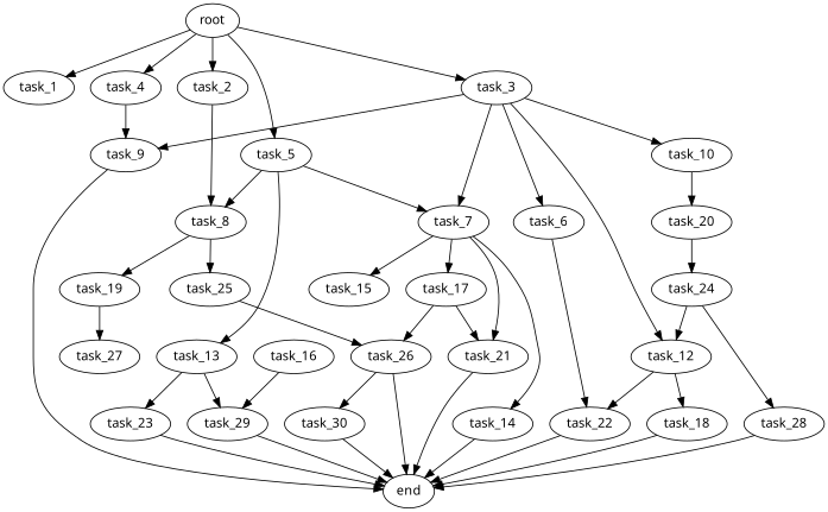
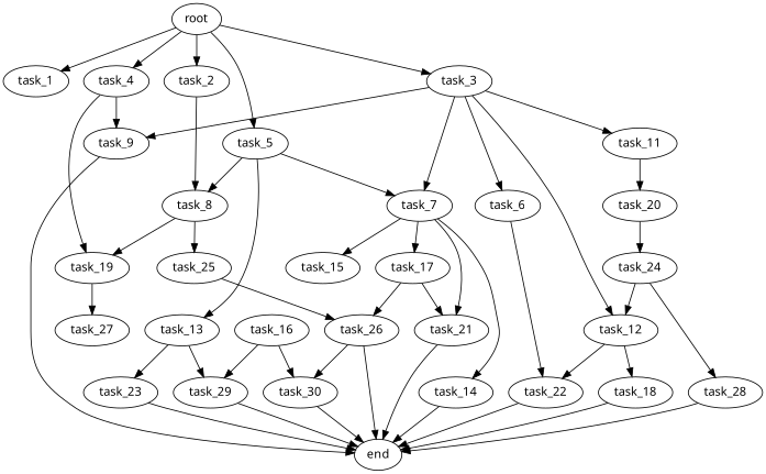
  digraph {
    fontname="Noto Sans"
    node [fontname="Noto Sans"]
    edge [fontname="Noto Sans"]
    root
    task_1
    task_2
    task_3
    task_4
    task_5
    task_8
    task_6
    task_7
    task_9
-   task_10
+   task_10 [label=task_11]
    task_12
    task_19
    task_13
    task_25
    task_22
    task_14
    task_15
    task_17
    task_21
    end
    task_20
    task_18
    task_23
    task_29
    task_27
    task_16
    task_30
    task_26
    task_24
    task_28
    root -> task_1
    root -> task_2
    root -> task_3
    root -> task_4
    root -> task_5
    task_2 -> task_8
    task_3 -> task_6
    task_3 -> task_7
    task_3 -> task_9
    task_3 -> task_10
    task_3 -> task_12
    task_4 -> task_9
+   task_4 -> task_19
    task_5 -> task_8
    task_5 -> task_7
    task_5 -> task_13
    task_8 -> task_19
    task_8 -> task_25
    task_6 -> task_22
    task_7 -> task_14
    task_7 -> task_15
    task_7 -> task_17
    task_7 -> task_21
    task_9 -> end
    task_10 -> task_20
    task_12 -> task_22
    task_12 -> task_18
    task_19 -> task_27
    task_13 -> task_23
    task_13 -> task_29
    task_25 -> task_26
    task_22 -> end
    task_14 -> end
    task_17 -> task_21
    task_17 -> task_26
    task_21 -> end
    task_20 -> task_24
    task_18 -> end
    task_23 -> end
    task_29 -> end
    task_16 -> task_29
+   task_16 -> task_30
    task_30 -> end
    task_26 -> end
    task_26 -> task_30
    task_24 -> task_12
    task_24 -> task_28
    task_28 -> end
  }
